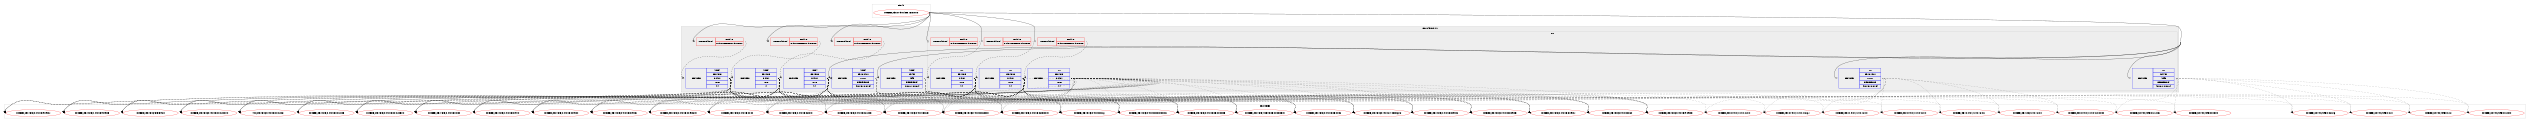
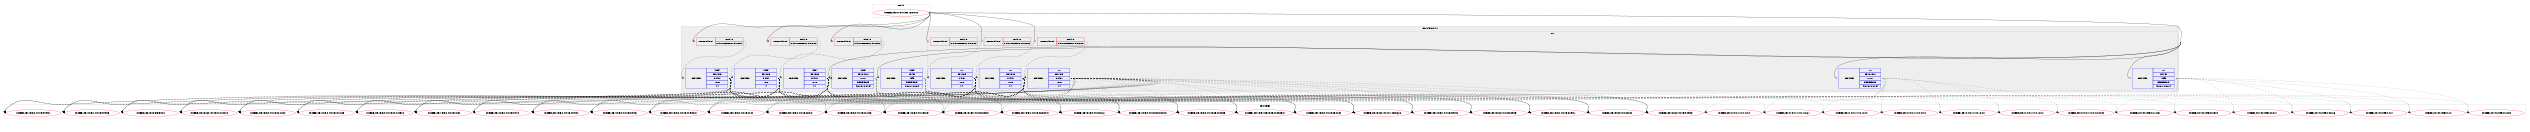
  digraph {
    compound=true
    concentrate=true
    fontname=Helvetica
    fontsize=10
    newrank=true
    rankdir=TB
    ranksep=1.5
    node [color=red fontname=Helvetica fontsize=10]
    edge [arrowhead=vee headport=w style=dotted tailport=e weight=100]
    n1 [label="portage://dev-python/h5py-3.11.0-r1" width=4]
    n2 [color=blue label=<<TABLE BORDER="0" CELLBORDER="1" CELLSPACING="0" CELLPADDING="4" WIDTH="220"><TR><TD ROWSPAN="6" CELLPADDING="30">pack_dep</TD></TR><TR><TD WIDTH="110">install</TD></TR><TR><TD>dev-lang</TD></TR><TR><TD>python</TD></TR><TR><TD>none</TD></TR><TR><TD>[,,]</TD></TR></TABLE>> shape=none]
    n3 [label=<<TABLE BORDER="0" CELLBORDER="1" CELLSPACING="0" CELLPADDING="4"><TR><TD ROWSPAN="3" CELLPADDING="10">use_conditional</TD></TR><TR><TD>positive</TD></TR><TR><TD>python_targets_python3_10</TD></TR></TABLE>> shape=none]
    n4 [color=blue label=<<TABLE BORDER="0" CELLBORDER="1" CELLSPACING="0" CELLPADDING="4" WIDTH="220"><TR><TD ROWSPAN="6" CELLPADDING="30">pack_dep</TD></TR><TR><TD WIDTH="110">install</TD></TR><TR><TD>dev-lang</TD></TR><TR><TD>python</TD></TR><TR><TD>none</TD></TR><TR><TD>[,,]</TD></TR></TABLE>> shape=none]
    n5 [label=<<TABLE BORDER="0" CELLBORDER="1" CELLSPACING="0" CELLPADDING="4"><TR><TD ROWSPAN="3" CELLPADDING="10">use_conditional</TD></TR><TR><TD>positive</TD></TR><TR><TD>python_targets_python3_11</TD></TR></TABLE>> shape=none]
    n6 [color=blue label=<<TABLE BORDER="0" CELLBORDER="1" CELLSPACING="0" CELLPADDING="4" WIDTH="220"><TR><TD ROWSPAN="6" CELLPADDING="30">pack_dep</TD></TR><TR><TD WIDTH="110">install</TD></TR><TR><TD>dev-lang</TD></TR><TR><TD>python</TD></TR><TR><TD>none</TD></TR><TR><TD>[,,]</TD></TR></TABLE>> shape=none]
    n7 [label=<<TABLE BORDER="0" CELLBORDER="1" CELLSPACING="0" CELLPADDING="4"><TR><TD ROWSPAN="3" CELLPADDING="10">use_conditional</TD></TR><TR><TD>positive</TD></TR><TR><TD>python_targets_python3_12</TD></TR></TABLE>> shape=none]
    n8 [color=blue label=<<TABLE BORDER="0" CELLBORDER="1" CELLSPACING="0" CELLPADDING="4" WIDTH="220"><TR><TD ROWSPAN="6" CELLPADDING="30">pack_dep</TD></TR><TR><TD WIDTH="110">install</TD></TR><TR><TD>dev-python</TD></TR><TR><TD>numpy</TD></TR><TR><TD>greaterequal</TD></TR><TR><TD>[1.17.3,,,1.17.3]</TD></TR></TABLE>> shape=none]
    n9 [color=blue label=<<TABLE BORDER="0" CELLBORDER="1" CELLSPACING="0" CELLPADDING="4" WIDTH="220"><TR><TD ROWSPAN="6" CELLPADDING="30">pack_dep</TD></TR><TR><TD WIDTH="110">install</TD></TR><TR><TD>sci-libs</TD></TR><TR><TD>hdf5</TD></TR><TR><TD>greaterequal</TD></TR><TR><TD>[1.10.4,,,1.10.4]</TD></TR></TABLE>> shape=none]
    n10 [color=blue label=<<TABLE BORDER="0" CELLBORDER="1" CELLSPACING="0" CELLPADDING="4" WIDTH="220"><TR><TD ROWSPAN="6" CELLPADDING="30">pack_dep</TD></TR><TR><TD WIDTH="110">run</TD></TR><TR><TD>dev-lang</TD></TR><TR><TD>python</TD></TR><TR><TD>none</TD></TR><TR><TD>[,,]</TD></TR></TABLE>> shape=none]
    n11 [label=<<TABLE BORDER="0" CELLBORDER="1" CELLSPACING="0" CELLPADDING="4"><TR><TD ROWSPAN="3" CELLPADDING="10">use_conditional</TD></TR><TR><TD>positive</TD></TR><TR><TD>python_targets_python3_10</TD></TR></TABLE>> shape=none]
    n12 [color=blue label=<<TABLE BORDER="0" CELLBORDER="1" CELLSPACING="0" CELLPADDING="4" WIDTH="220"><TR><TD ROWSPAN="6" CELLPADDING="30">pack_dep</TD></TR><TR><TD WIDTH="110">run</TD></TR><TR><TD>dev-lang</TD></TR><TR><TD>python</TD></TR><TR><TD>none</TD></TR><TR><TD>[,,]</TD></TR></TABLE>> shape=none]
    n13 [label=<<TABLE BORDER="0" CELLBORDER="1" CELLSPACING="0" CELLPADDING="4"><TR><TD ROWSPAN="3" CELLPADDING="10">use_conditional</TD></TR><TR><TD>positive</TD></TR><TR><TD>python_targets_python3_11</TD></TR></TABLE>> shape=none]
    n14 [color=blue label=<<TABLE BORDER="0" CELLBORDER="1" CELLSPACING="0" CELLPADDING="4" WIDTH="220"><TR><TD ROWSPAN="6" CELLPADDING="30">pack_dep</TD></TR><TR><TD WIDTH="110">run</TD></TR><TR><TD>dev-lang</TD></TR><TR><TD>python</TD></TR><TR><TD>none</TD></TR><TR><TD>[,,]</TD></TR></TABLE>> shape=none]
    n15 [label=<<TABLE BORDER="0" CELLBORDER="1" CELLSPACING="0" CELLPADDING="4"><TR><TD ROWSPAN="3" CELLPADDING="10">use_conditional</TD></TR><TR><TD>positive</TD></TR><TR><TD>python_targets_python3_12</TD></TR></TABLE>> shape=none]
    n16 [color=blue label=<<TABLE BORDER="0" CELLBORDER="1" CELLSPACING="0" CELLPADDING="4" WIDTH="220"><TR><TD ROWSPAN="6" CELLPADDING="30">pack_dep</TD></TR><TR><TD WIDTH="110">run</TD></TR><TR><TD>dev-python</TD></TR><TR><TD>numpy</TD></TR><TR><TD>greaterequal</TD></TR><TR><TD>[1.17.3,,,1.17.3]</TD></TR></TABLE>> shape=none]
    n17 [color=blue label=<<TABLE BORDER="0" CELLBORDER="1" CELLSPACING="0" CELLPADDING="4" WIDTH="220"><TR><TD ROWSPAN="6" CELLPADDING="30">pack_dep</TD></TR><TR><TD WIDTH="110">run</TD></TR><TR><TD>sci-libs</TD></TR><TR><TD>hdf5</TD></TR><TR><TD>greaterequal</TD></TR><TR><TD>[1.10.4,,,1.10.4]</TD></TR></TABLE>> shape=none]
    n18 [label="portage://dev-lang/python-3.13.0_rc2" width=4]
    n19 [label="portage://dev-lang/install-3.13.0_rc1_p3-r1" width=4]
    n20 [label="portage://dev-lang/python-3.13.0_rc1_p3" width=4]
    n21 [label="portage://dev-lang/python-3.13.0_rc1_p2" width=4]
    n22 [label="portage://dev-lang/python-3.12.6" width=4]
    n23 [label="portage://dev-lang/python-3.12.5_p1-r1" width=4]
    n24 [label="portage://dev-lang/python-3.12.5_p1" width=4]
    n25 [label="portage://dev-lang/python-3.12.5" width=4]
    n26 [label="portage://dev-lang/python-3.12.4_p3" width=4]
    n27 [label="portage://dev-lang/python-3.12.3-r1" width=4]
    n28 [label="portage://dev-lang/python-3.11.10" width=4]
    n29 [label="portage://dev-lang/python-3.11.9_p2-r1" width=4]
    n30 [label="portage://dev-lang/python-3.11.9_p2" width=4]
    n31 [label="portage://dev-lang/python-3.11.9_p1" width=4]
    n32 [label="portage://dev-lang/python-3.11.9-r1" width=4]
    n33 [label="portage://dev-lang/python-3.10.15" width=4]
    n34 [label="portage://dev-lang/python-3.10.14_p3-r1" width=4]
    n35 [label="portage://dev-lang/python-3.10.14_p3" width=4]
-   n36 [label="libs://dev-lang/python-3.10.14_p2" width=4]
+   n36 [label="portage://dev-lang/python-3.10.14_p2" width=4]
    n37 [label="portage://dev-lang/python-3.10.14_p1-r1" width=4]
    n38 [label="portage://dev-lang/lang-3.9.20" width=4]
    n39 [label="portage://dev-lang/python-3.9.19_p5" width=4]
    n40 [label="portage://dev-lang/python-3.9.19_p4" width=4]
    n41 [label="portage://dev-lang/python-3.9.19_p3" width=4]
    n42 [label="portage://dev-lang/python-3.8.20" width=4]
    n43 [label="portage://dev-lang/python-3.8.19_p4" width=4]
    n44 [label="portage://dev-lang/python-3.8.19_p3" width=4]
    n45 [label="portage://dev-lang/python-3.8.19_p2" width=4]
    n46 [label="portage://dev-lang/python-2.7.18_p16-r2" width=4]
    n47 [label="portage://dev-python/numpy-2.1.1" width=4]
    n48 [label="portage://dev-python/numpy-2.1.0_rc1" width=4]
-   n49 [label="portage://dev-use/numpy-2.1.0" width=4]
+   n49 [label="portage://dev-python/numpy-2.1.0" width=4]
    n50 [label="portage://dev-python/numpy-2.0.2" width=4]
    n51 [label="portage://dev-python/numpy-2.0.1" width=4]
    n52 [label="portage://dev-python/numpy-2.0.0" width=4]
    n53 [label="portage://dev-python/numpy-1.26.4" width=4]
    n54 [label="portage://sci-libs/hdf5-1.14.4_p2" width=4]
    n55 [label="portage://sci-libs/hdf5-1.14.3-r1" width=4]
    n56 [label="portage://sci-libs/hdf5-1.14.2" width=4]
    n57 [label="portage://sci-libs/hdf5-1.14.1" width=4]
    n58 [label="portage://sci-libs/hdf5-1.12.2-r6" width=4]
+   n59 [label="portage://sci-libs/hdf5-1.12.2-r4" width=4]
    n60 [label="portage://sci-libs/hdf5-1.10.5-r1" width=4]
    subgraph cluster_1 {
      color=gray
      label=<<i>ebuild</i>>
      n1
    }
    subgraph cluster_2 {
      color=gray
      label=<<i>dependencies</i>>
      subgraph cluster_3 {
        color=gray
        fillcolor="#eeeeee"
        label=<<i>compile</i>>
        style=filled
        subgraph sub_4 {
          color=gray
          fillcolor="#eeeeee"
          label=<<i>compile</i>>
          style=filled
          n3
          subgraph sub_5 {
            color=gray
            fillcolor="#eeeeee"
            label=<<i>compile</i>>
            style=filled
            n2
          }
        }
        subgraph sub_6 {
          color=gray
          fillcolor="#eeeeee"
          label=<<i>compile</i>>
          style=filled
          n5
          subgraph sub_7 {
            color=gray
            fillcolor="#eeeeee"
            label=<<i>compile</i>>
            style=filled
            n4
          }
        }
        subgraph sub_8 {
          color=gray
          fillcolor="#eeeeee"
          label=<<i>compile</i>>
          style=filled
          n7
          subgraph sub_9 {
            color=gray
            fillcolor="#eeeeee"
            label=<<i>compile</i>>
            style=filled
            n6
          }
        }
        subgraph sub_10 {
          color=gray
          fillcolor="#eeeeee"
          label=<<i>compile</i>>
          style=filled
          n8
        }
        subgraph sub_11 {
          color=gray
          fillcolor="#eeeeee"
          label=<<i>compile</i>>
          style=filled
          n9
        }
      }
      subgraph cluster_12 {
        color=gray
        fillcolor="#eeeeee"
        label=<<i>compile and run</i>>
        style=filled
      }
      subgraph cluster_13 {
        color=gray
        fillcolor="#eeeeee"
        label=<<i>run</i>>
        style=filled
        subgraph sub_14 {
          color=gray
          fillcolor="#eeeeee"
          label=<<i>run</i>>
          style=filled
          n11
          subgraph sub_15 {
            color=gray
            fillcolor="#eeeeee"
            label=<<i>run</i>>
            style=filled
            n10
          }
        }
        subgraph sub_16 {
          color=gray
          fillcolor="#eeeeee"
          label=<<i>run</i>>
          style=filled
          n13
          subgraph sub_17 {
            color=gray
            fillcolor="#eeeeee"
            label=<<i>run</i>>
            style=filled
            n12
          }
        }
        subgraph sub_18 {
          color=gray
          fillcolor="#eeeeee"
          label=<<i>run</i>>
          style=filled
          n15
          subgraph sub_19 {
            color=gray
            fillcolor="#eeeeee"
            label=<<i>run</i>>
            style=filled
            n14
          }
        }
        subgraph sub_20 {
          color=gray
          fillcolor="#eeeeee"
          label=<<i>run</i>>
          style=filled
          n16
        }
        subgraph sub_21 {
          color=gray
          fillcolor="#eeeeee"
          label=<<i>run</i>>
          style=filled
          n17
        }
      }
    }
    subgraph cluster_22 {
      color=gray
      label=<<i>candidates</i>>
      rank=same
      subgraph sub_23 {
        color=black
        label=<<i>candidates</i>>
        nodesep=1
        rank=same
        n18
        n19
        n20
        n21
        n22
        n23
        n24
        n25
        n26
        n27
        n28
        n29
        n30
        n31
        n32
        n33
        n34
        n35
        n36
        n37
        n38
        n39
        n40
        n41
        n42
        n43
        n44
        n45
        n46
      }
      subgraph sub_24 {
        color=black
        label=<<i>candidates</i>>
        nodesep=1
        rank=same
        n18
        n19
        n20
        n21
        n22
        n23
        n24
        n25
        n26
        n27
        n28
        n29
        n30
        n31
        n32
        n33
        n34
        n35
        n36
        n37
        n38
        n39
        n40
        n41
        n42
        n43
        n44
        n45
        n46
      }
      subgraph sub_25 {
        color=black
        label=<<i>candidates</i>>
        nodesep=1
        rank=same
        n18
        n19
        n20
        n21
        n22
        n23
        n24
        n25
        n26
        n27
        n28
        n29
        n30
        n31
        n32
        n33
        n34
        n35
        n36
        n37
        n38
        n39
        n40
        n41
        n42
        n43
        n44
        n45
        n46
      }
      subgraph sub_26 {
        color=black
        label=<<i>candidates</i>>
        nodesep=1
        rank=same
        n47
        n48
        n49
        n50
        n51
        n52
        n53
      }
      subgraph sub_27 {
        color=black
        label=<<i>candidates</i>>
        nodesep=1
        rank=same
        n54
        n55
        n56
        n57
        n58
+       n59
        n60
      }
      subgraph sub_28 {
        color=black
        label=<<i>candidates</i>>
        nodesep=1
        rank=same
        n18
        n19
        n20
        n21
        n22
        n23
        n24
        n25
        n26
        n27
        n28
        n29
        n30
        n31
        n32
        n33
        n34
        n35
        n36
        n37
        n38
        n39
        n40
        n41
        n42
        n43
        n44
        n45
        n46
      }
      subgraph sub_29 {
        color=black
        label=<<i>candidates</i>>
        nodesep=1
        rank=same
        n18
        n19
        n20
        n21
        n22
        n23
        n24
        n25
        n26
        n27
        n28
        n29
        n30
        n31
        n32
        n33
        n34
        n35
        n36
        n37
        n38
        n39
        n40
        n41
        n42
        n43
        n44
        n45
        n46
      }
      subgraph sub_30 {
        color=black
        label=<<i>candidates</i>>
        nodesep=1
        rank=same
        n18
        n19
        n20
        n21
        n22
        n23
        n24
        n25
        n26
        n27
        n28
        n29
        n30
        n31
        n32
        n33
        n34
        n35
        n36
        n37
        n38
        n39
        n40
        n41
        n42
        n43
        n44
        n45
        n46
      }
      subgraph sub_31 {
        color=black
        label=<<i>candidates</i>>
        nodesep=1
        rank=same
        n47
        n48
        n49
        n50
        n51
        n52
        n53
      }
      subgraph sub_32 {
        color=black
        label=<<i>candidates</i>>
        nodesep=1
        rank=same
        n54
        n55
        n56
        n57
        n58
+       n59
        n60
      }
    }
    n1 -> n3 [style=solid weight=20]
    n1 -> n5 [style=solid weight=20]
    n1 -> n7 [style=solid weight=20]
    n1 -> n8 [style=solid weight=20]
    n1 -> n9 [style=solid weight=20]
    n1 -> n11 [arrowhead=odot style=solid weight=20]
    n1 -> n13 [arrowhead=odot style=solid weight=20]
    n1 -> n15 [arrowhead=odot style=solid weight=20]
    n1 -> n16 [arrowhead=odot style=solid weight=20]
    n1 -> n17 [arrowhead=odot style=solid weight=20]
    n2 -> n18
    n2 -> n19
    n2 -> n20
    n2 -> n21
    n2 -> n22
    n2 -> n23
    n2 -> n24
    n2 -> n25
    n2 -> n26
    n2 -> n27
    n2 -> n28
    n2 -> n29
    n2 -> n30
    n2 -> n31
    n2 -> n32
    n2 -> n33
    n2 -> n34
    n2 -> n35
    n2 -> n36
    n2 -> n37
    n2 -> n38
    n2 -> n39
    n2 -> n40
    n2 -> n41
    n2 -> n42
    n2 -> n43
    n2 -> n44
    n2 -> n45
    n2 -> n46
    n3 -> n2 [style=dashed weight=20]
    n4 -> n18
    n4 -> n19
    n4 -> n20
    n4 -> n21
    n4 -> n22
    n4 -> n23
    n4 -> n24
    n4 -> n25
    n4 -> n26
    n4 -> n27
    n4 -> n28
    n4 -> n29
    n4 -> n30
    n4 -> n31
    n4 -> n32
    n4 -> n33
    n4 -> n34
    n4 -> n35
    n4 -> n36
    n4 -> n37
    n4 -> n38
    n4 -> n39
    n4 -> n40
    n4 -> n41
    n4 -> n42
    n4 -> n43
    n4 -> n44
    n4 -> n45
    n4 -> n46
    n5 -> n4 [style=dashed weight=20]
    n6 -> n18
    n6 -> n19
    n6 -> n20
    n6 -> n21
    n6 -> n22
    n6 -> n23
    n6 -> n24
    n6 -> n25
    n6 -> n26
    n6 -> n27
    n6 -> n28
    n6 -> n29
    n6 -> n30
    n6 -> n31
    n6 -> n32
    n6 -> n33
    n6 -> n34
    n6 -> n35
    n6 -> n36
    n6 -> n37
    n6 -> n38
    n6 -> n39
    n6 -> n40
    n6 -> n41
    n6 -> n42
    n6 -> n43
    n6 -> n44
    n6 -> n45
    n6 -> n46
    n7 -> n6 [style=dashed weight=20]
    n8 -> n47
    n8 -> n48
    n8 -> n49
    n8 -> n50
    n8 -> n51
    n8 -> n52
    n8 -> n53
    n9 -> n54
    n9 -> n55
    n9 -> n56
    n9 -> n57
    n9 -> n58
+   n9 -> n59
    n9 -> n60
    n10 -> n18
    n10 -> n19
    n10 -> n20
    n10 -> n21
    n10 -> n22
    n10 -> n23
    n10 -> n24
    n10 -> n25
    n10 -> n26
    n10 -> n27
    n10 -> n28
    n10 -> n29
    n10 -> n30
    n10 -> n31
    n10 -> n32
    n10 -> n33
    n10 -> n34
    n10 -> n35
    n10 -> n36
    n10 -> n37
    n10 -> n38
    n10 -> n39
    n10 -> n40
    n10 -> n41
    n10 -> n42
    n10 -> n43
    n10 -> n44
    n10 -> n45
    n10 -> n46
    n11 -> n10 [style=dashed weight=20]
    n12 -> n18
    n12 -> n19
    n12 -> n20
    n12 -> n21
    n12 -> n22
    n12 -> n23
    n12 -> n24
    n12 -> n25
    n12 -> n26
    n12 -> n27
    n12 -> n28
    n12 -> n29
    n12 -> n30
    n12 -> n31
    n12 -> n32
    n12 -> n33
    n12 -> n34
    n12 -> n35
    n12 -> n36
    n12 -> n37
    n12 -> n38
    n12 -> n39
    n12 -> n40
    n12 -> n41
    n12 -> n42
    n12 -> n43
    n12 -> n44
    n12 -> n45
    n12 -> n46
    n13 -> n12 [style=dashed weight=20]
    n14 -> n18
    n14 -> n19
    n14 -> n20
    n14 -> n21
    n14 -> n22
    n14 -> n23
    n14 -> n24
    n14 -> n25
    n14 -> n26
    n14 -> n27
    n14 -> n28
    n14 -> n29
    n14 -> n30
    n14 -> n31
    n14 -> n32
    n14 -> n33
    n14 -> n34
    n14 -> n35
    n14 -> n36
    n14 -> n37
    n14 -> n38
    n14 -> n39
    n14 -> n40
    n14 -> n41
    n14 -> n42
    n14 -> n43
    n14 -> n44
    n14 -> n45
    n14 -> n46
    n15 -> n14 [style=dashed weight=20]
    n16 -> n47
    n16 -> n48
    n16 -> n49
    n16 -> n50
    n16 -> n51
    n16 -> n52
    n16 -> n53
    n17 -> n54
    n17 -> n55
    n17 -> n56
    n17 -> n57
    n17 -> n58
+   n17 -> n59
    n17 -> n60
  }
